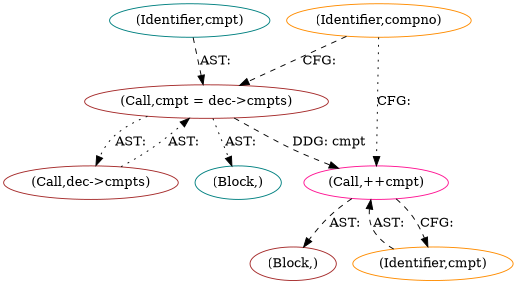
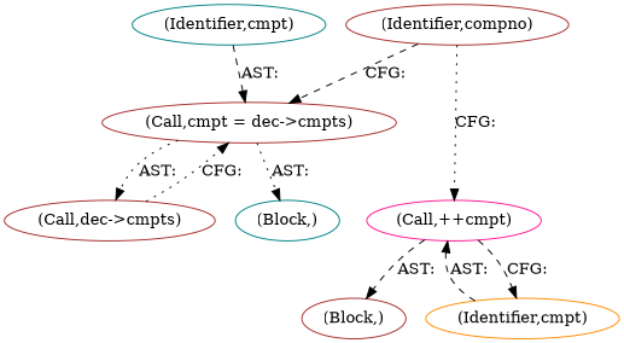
  digraph {
    node [color=brown]
    edge [style=dashed]
    n1 [label="(Call,cmpt = dec->cmpts)"]
    n2 [color=deeppink label="(Call,++cmpt)"]
    n3 [label="(Call,dec->cmpts)"]
    n4 [color=teal label="(Block,)"]
    n5 [label="(Block,)"]
    n6 [color=darkorange label="(Identifier,cmpt)"]
-   n7 [color=darkorange label="(Identifier,compno)"]
+   n7 [label="(Identifier,compno)"]
    n8 [color=teal label="(Identifier,cmpt)"]
-   n1 -> n2 [label="DDG: cmpt"]
    n1 -> n3 [label="AST: " style=dotted]
    n1 -> n4 [label="AST: " style=dotted]
    n2 -> n5 [label="AST: "]
    n2 -> n6 [label="CFG: "]
-   n3 -> n1 [label="AST: " style=dotted]
+   n3 -> n1 [label="CFG: " style=dotted]
    n6 -> n2 [label="AST: "]
    n7 -> n1 [label="CFG: "]
    n7 -> n2 [label="CFG: " style=dotted]
    n8 -> n1 [label="AST: "]
  }
